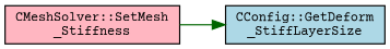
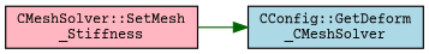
  digraph {
    rankdir=RL
    fontname="Courier Prime"
    node [color=black fontname="Courier Prime" fontsize=10 shape=record style=filled]
-   n1 [fillcolor=lightblue fontcolor=black height=0.2 label="CConfig::GetDeform\l_StiffLayerSize" width=0.4]
+   n1 [fillcolor=lightblue fontcolor=black height=0.2 label="CConfig::GetDeform\l_CMeshSolver" width=0.4]
    n2 [fillcolor=lightpink height=0.2 label="CMeshSolver::SetMesh\l_Stiffness" width=0.4]
    n1 -> n2 [color=darkgreen dir=back fontname="Courier Prime" fontsize=10 labelfontname=Helvetica labelfontsize=10 style=solid]
  }
